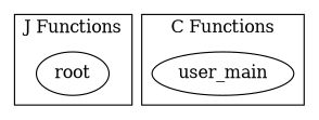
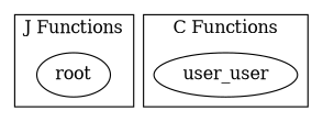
  digraph {
    root
-   user_main
+   user_main [label=user_user]
    subgraph cluster_1 {
      label="J Functions"
      root
    }
    subgraph cluster_2 {
      label="C Functions"
      user_main
    }
  }
